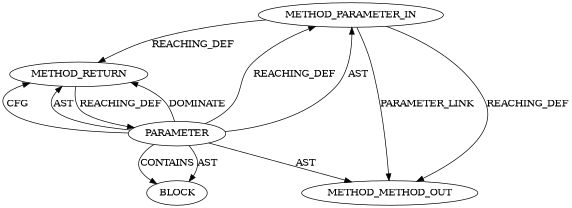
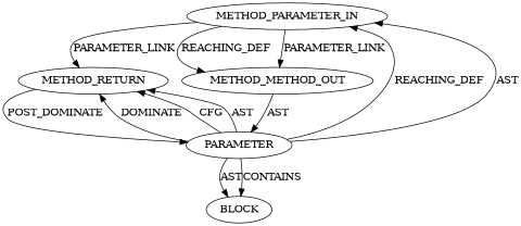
  digraph {
    node [CODE=p1 EVALUATION_STRATEGY=BY_VALUE ORDER=1 TYPE_FULL_NAME=ANY]
    n1 [INDEX=1 IS_VARIADIC=false NAME=p1 label=METHOD_PARAMETER_IN]
    n2 [CODE=RET ORDER=2 label=METHOD_RETURN]
    n3 [INDEX=1 IS_VARIADIC=false NAME=p1 label=METHOD_METHOD_OUT]
    n4 [AST_PARENT_FULL_NAME="<global>" AST_PARENT_TYPE=NAMESPACE_BLOCK CODE="<empty>" FILENAME="<empty>" FULL_NAME=PTR_ERR IS_EXTERNAL=true NAME=PTR_ERR ORDER=0 label=PARAMETER EVALUATION_STRATEGY="" TYPE_FULL_NAME=""]
    n5 [ARGUMENT_INDEX=1 CODE="<empty>" label=BLOCK EVALUATION_STRATEGY=""]
-   n1 -> n2 [VARIABLE=p1 label=REACHING_DEF]
+   n1 -> n2 [VARIABLE=p1 label=PARAMETER_LINK]
    n1 -> n3 [VARIABLE=p1 label=REACHING_DEF]
    n1 -> n3 [label=PARAMETER_LINK]
-   n2 -> n4 [label=REACHING_DEF]
+   n2 -> n4 [label=POST_DOMINATE]
    n4 -> n1 [label=REACHING_DEF]
    n4 -> n1 [label=AST]
    n4 -> n2 [label=DOMINATE]
    n4 -> n2 [label=CFG]
    n4 -> n2 [label=AST]
-   n4 -> n3 [label=AST]
+   n3 -> n4 [label=AST]
    n4 -> n5 [label=AST]
    n4 -> n5 [label=CONTAINS]
  }
